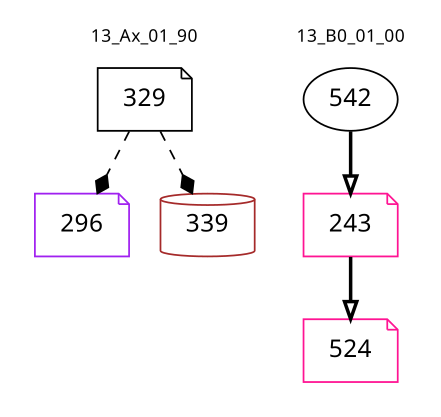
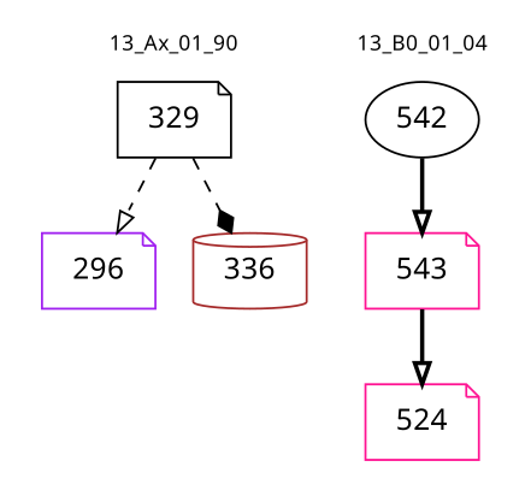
  digraph {
    fontname="Noto Sans"
    node [color=black fontname="Noto Sans" shape=note]
    edge [arrowhead=diamond color=black fontname="Noto Sans" style=dashed]
    n1 [label=329]
    n2 [color=purple label=296]
-   n3 [color=brown label=339 shape=cylinder]
+   n3 [color=brown label=336 shape=cylinder]
    n4 [label=542 shape=ellipse]
    n5 [color=deeppink label=524]
-   n6 [color=deeppink label=243]
+   n6 [color=deeppink label=543]
    subgraph cluster_1 {
      color=white
      fontsize=10
      label="13_Ax_01_90"
      n1
      n2
      n3
    }
    subgraph cluster_2 {
      color=white
      fontsize=10
-     label="13_B0_01_00"
+     label="13_B0_01_04"
      n4
      n5
      n6
    }
-   n1 -> n2
+   n1 -> n2 [arrowhead=onormal]
    n1 -> n3
    n4 -> n6 [arrowhead=onormal style=bold]
    n6 -> n5 [arrowhead=onormal style=bold]
  }
